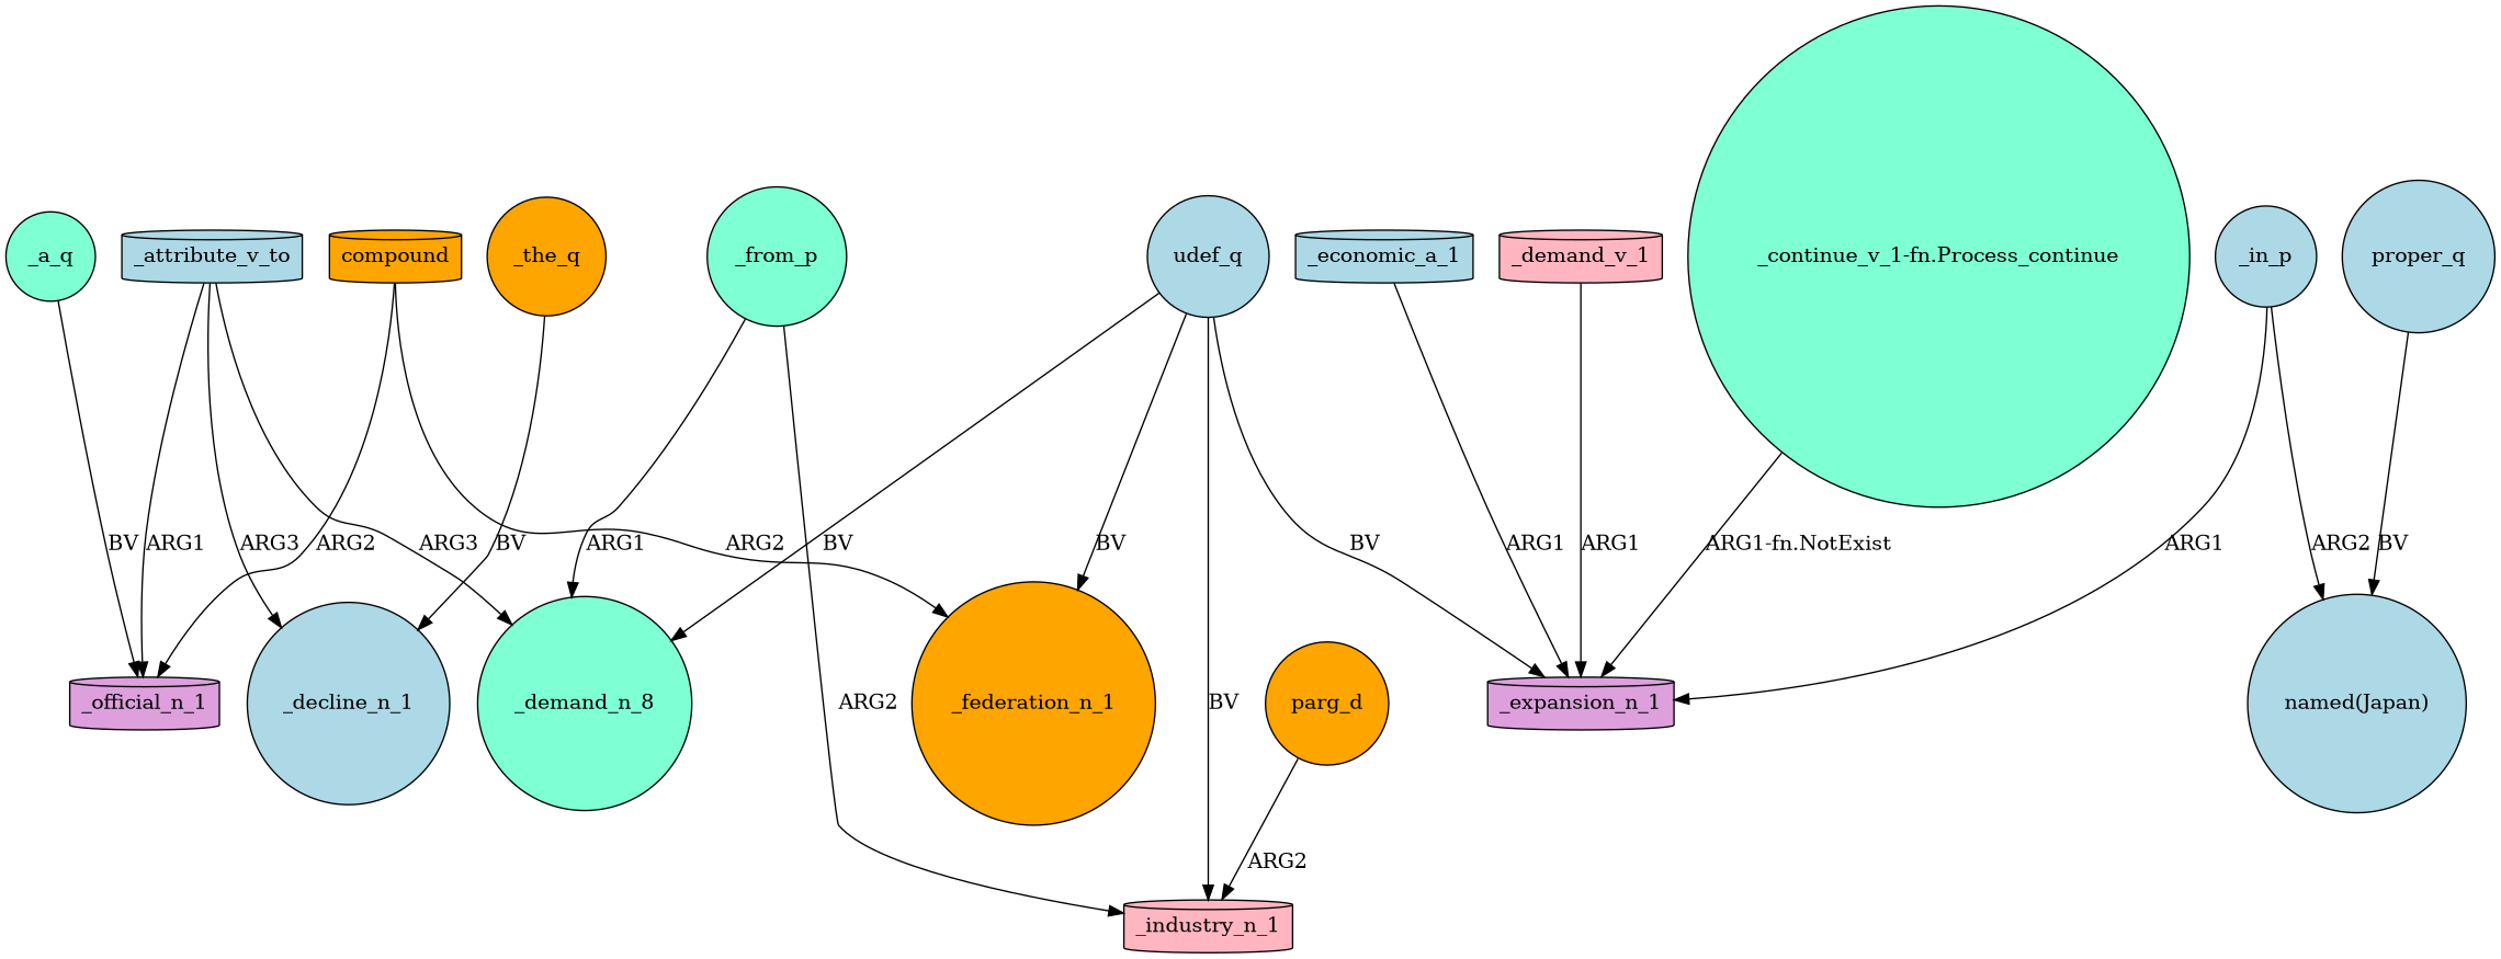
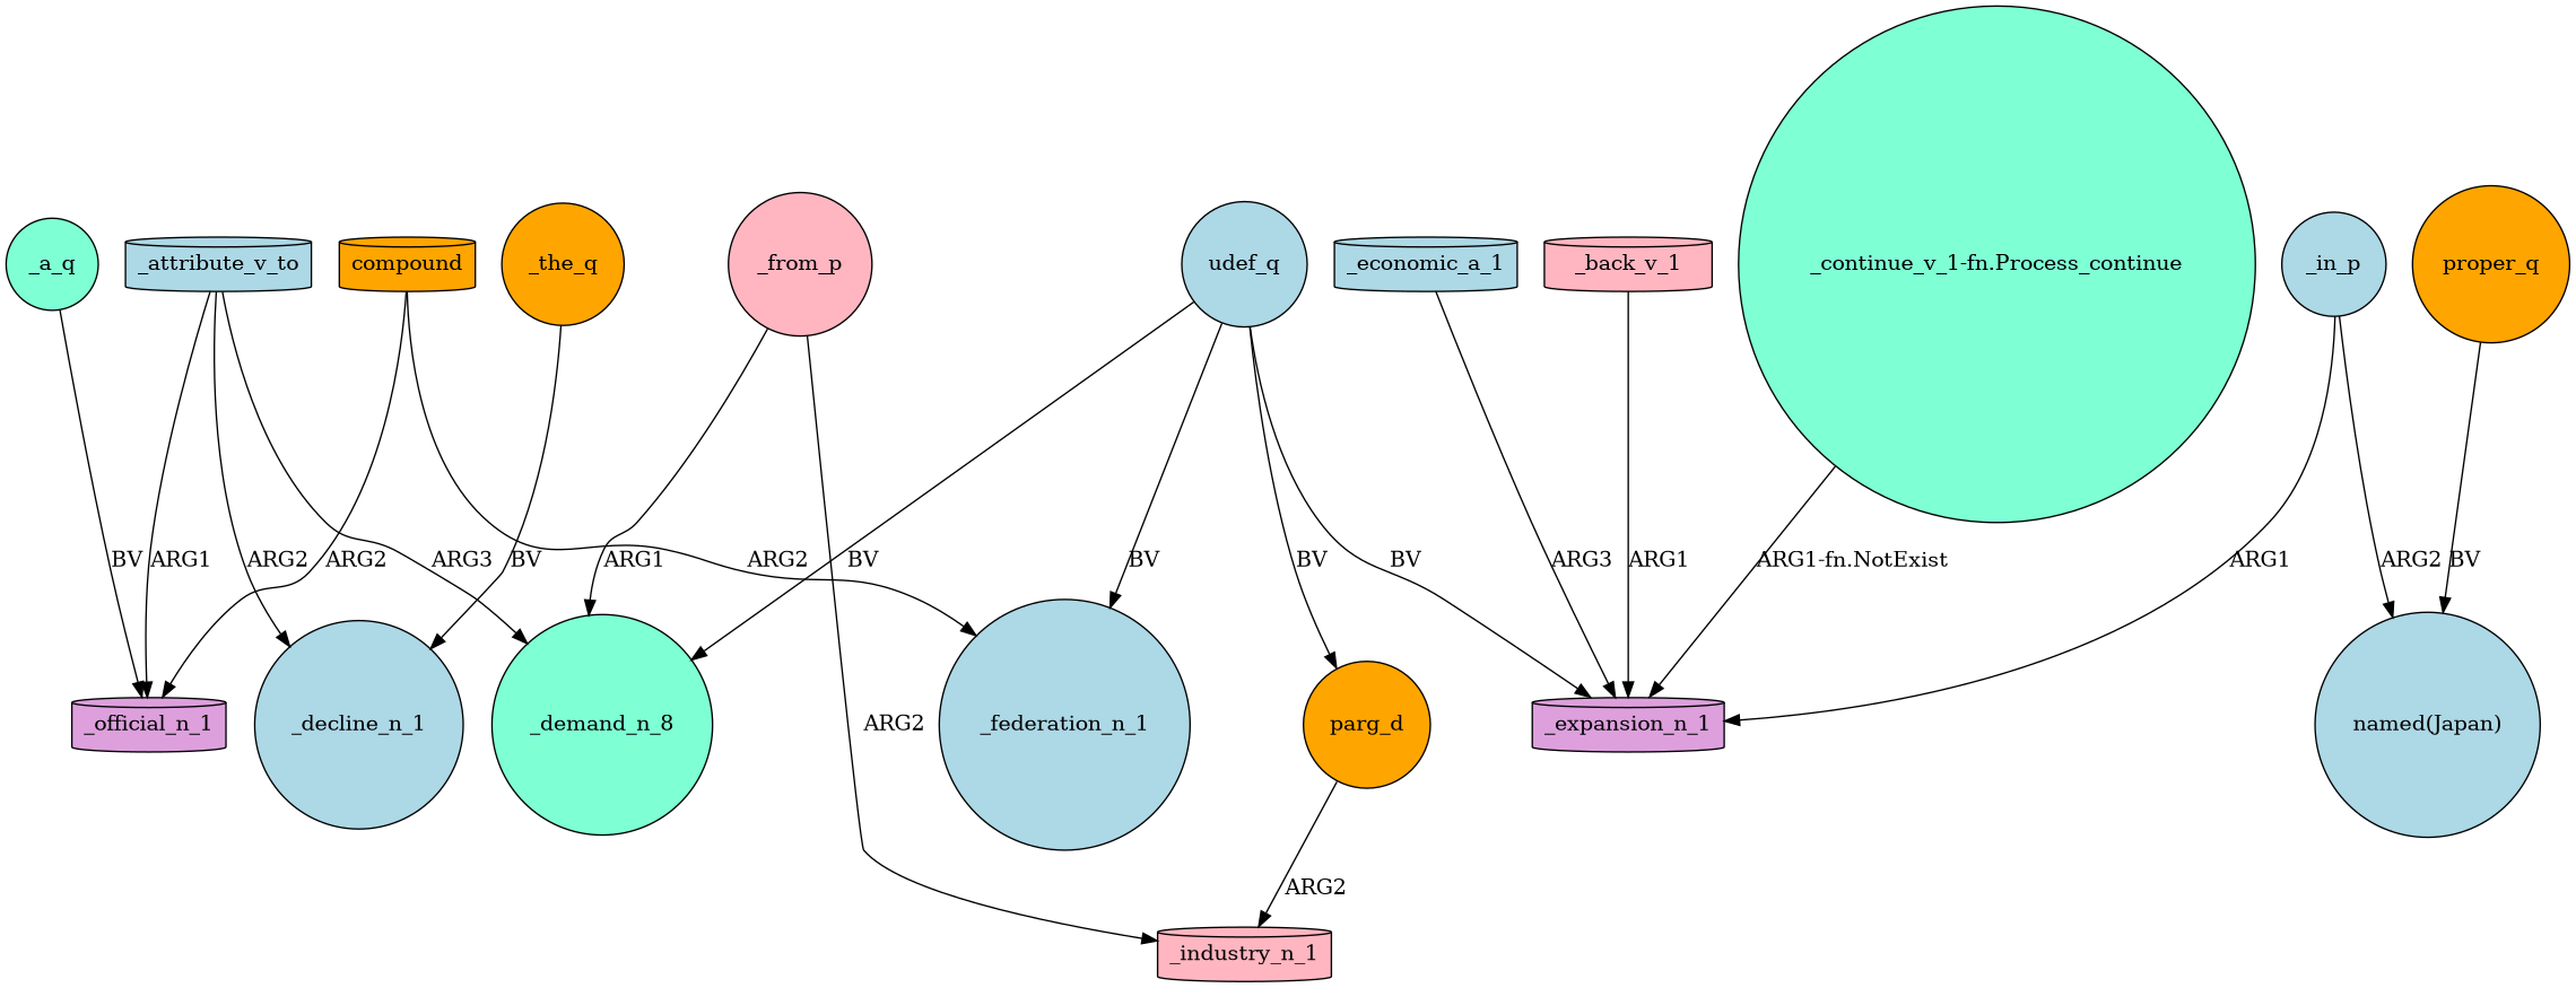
  digraph {
    node [fillcolor=lightblue shape=circle style=filled]
    udef_q
-   _federation_n_1 [fillcolor=orange]
+   _federation_n_1
    _industry_n_1 [fillcolor=lightpink shape=cylinder]
    _expansion_n_1 [fillcolor=plum shape=cylinder]
    n5 [fillcolor=aquamarine label=_demand_n_8]
    parg_d [fillcolor=orange]
-   _back_v_1 [fillcolor=lightpink shape=cylinder label=_demand_v_1]
+   _back_v_1 [fillcolor=lightpink shape=cylinder]
    _attribute_v_to [shape=cylinder]
    _official_n_1 [fillcolor=plum shape=cylinder]
    _decline_n_1
    _in_p
    "named(Japan)"
-   _from_p [fillcolor=aquamarine]
+   _from_p [fillcolor=lightpink]
    "_continue_v_1-fn.Process_continue" [fillcolor=aquamarine]
    _the_q [fillcolor=orange]
-   proper_q
+   proper_q [fillcolor=orange]
    compound [fillcolor=orange shape=cylinder]
    _economic_a_1 [shape=cylinder]
    _a_q [fillcolor=aquamarine]
    udef_q -> _federation_n_1 [label=BV]
-   udef_q -> _industry_n_1 [label=BV]
+   udef_q -> parg_d [label=BV]
    udef_q -> _expansion_n_1 [label=BV]
    udef_q -> n5 [label=BV]
    parg_d -> _industry_n_1 [label=ARG2]
    _back_v_1 -> _expansion_n_1 [label=ARG1]
    _attribute_v_to -> n5 [label=ARG3]
    _attribute_v_to -> _official_n_1 [label=ARG1]
-   _attribute_v_to -> _decline_n_1 [label=ARG3]
+   _attribute_v_to -> _decline_n_1 [label=ARG2]
    _in_p -> _expansion_n_1 [label=ARG1]
    _in_p -> "named(Japan)" [label=ARG2]
    _from_p -> _industry_n_1 [label=ARG2]
    _from_p -> n5 [label=ARG1]
    "_continue_v_1-fn.Process_continue" -> _expansion_n_1 [label="ARG1-fn.NotExist"]
    _the_q -> _decline_n_1 [label=BV]
    proper_q -> "named(Japan)" [label=BV]
    compound -> _federation_n_1 [label=ARG2]
    compound -> _official_n_1 [label=ARG2]
-   _economic_a_1 -> _expansion_n_1 [label=ARG1]
+   _economic_a_1 -> _expansion_n_1 [label=ARG3]
    _a_q -> _official_n_1 [label=BV]
  }
